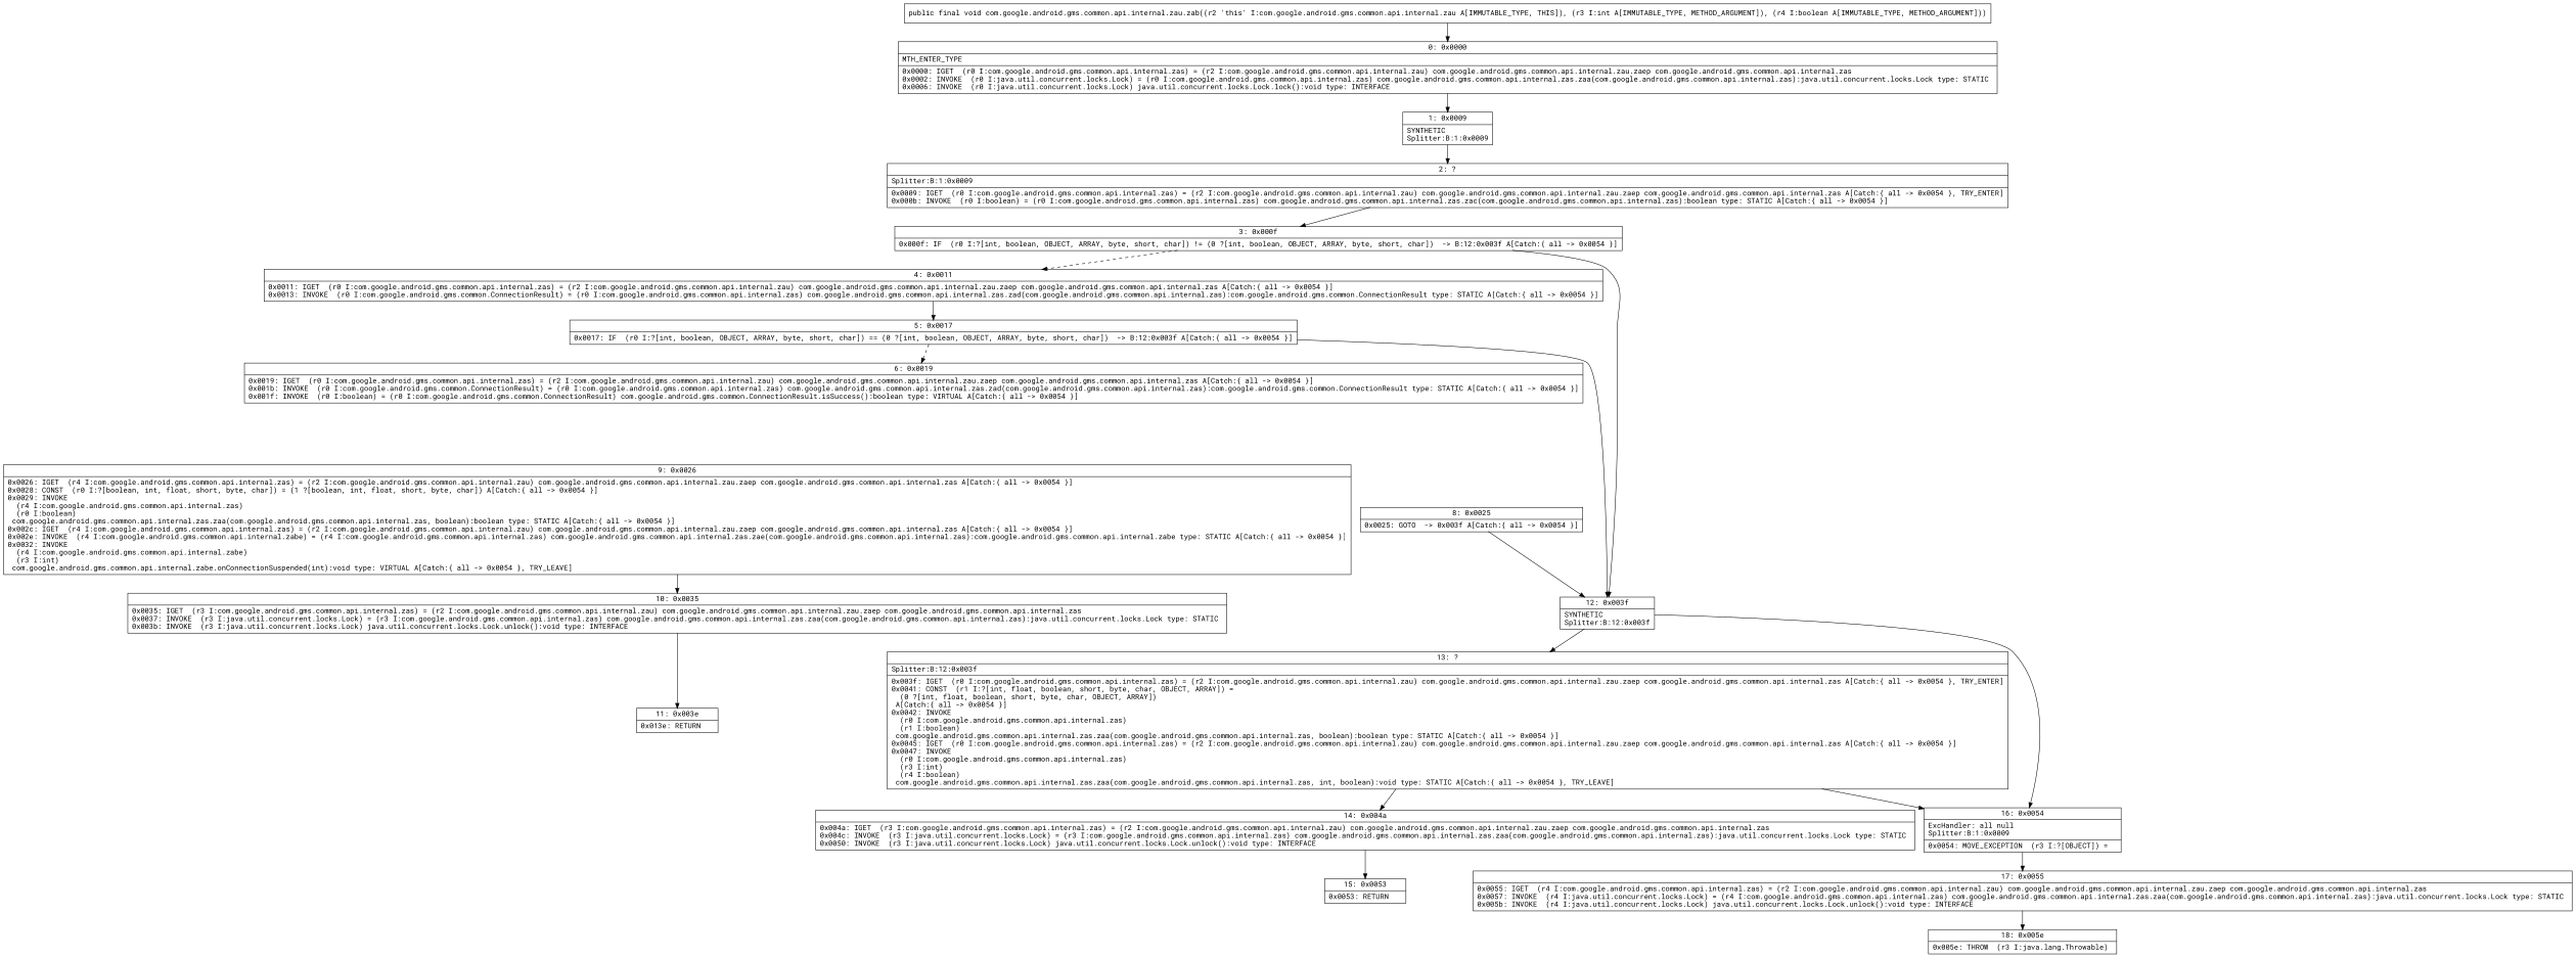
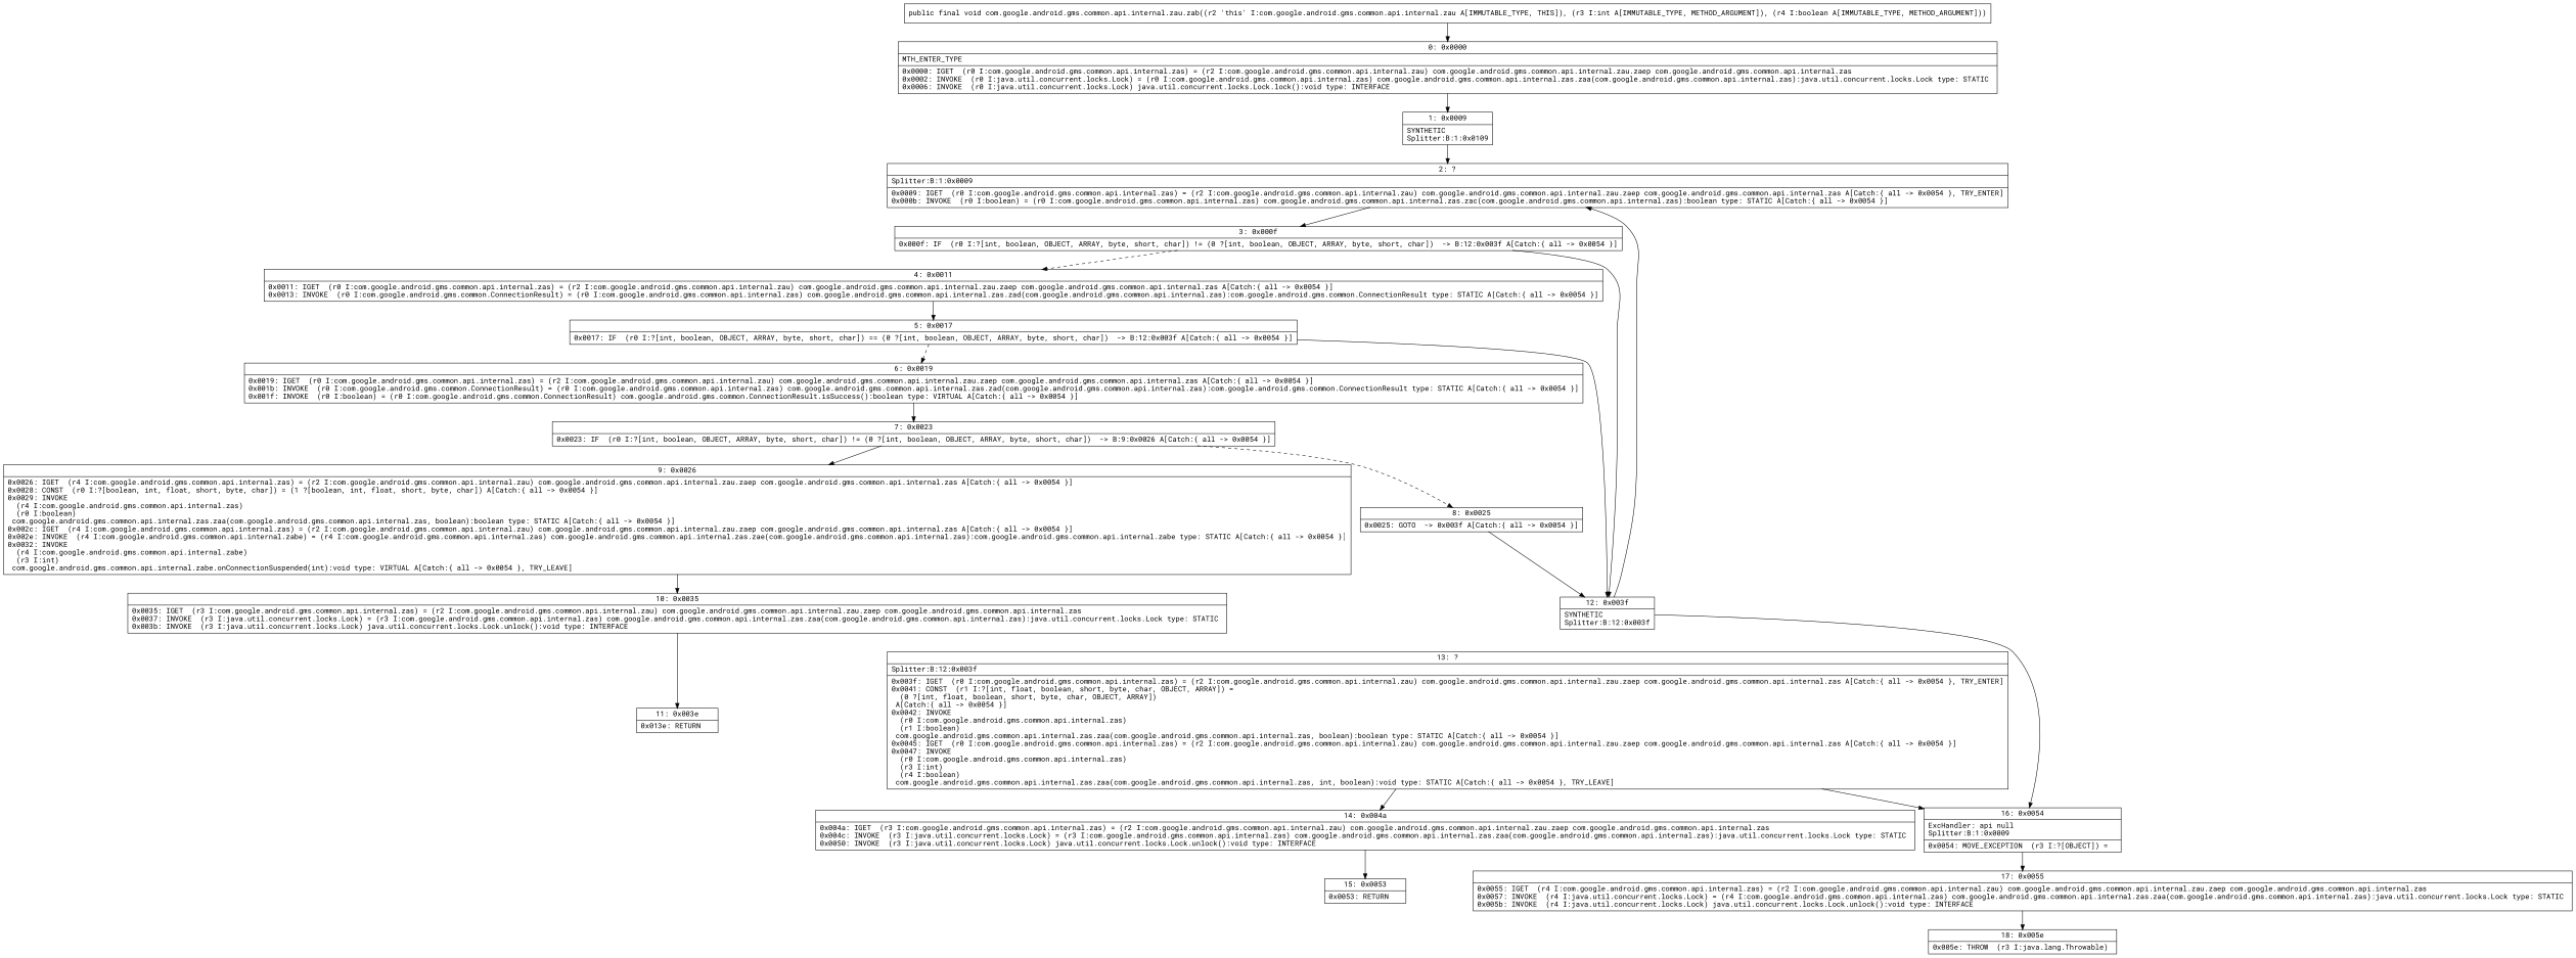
  digraph {
    fontname="Roboto Mono"
    node [fontname="Roboto Mono" shape=record]
    edge [fontname="Roboto Mono"]
    n1 [label="{0\:\ 0x0000|MTH_ENTER_TYPE\l|0x0000: IGET  (r0 I:com.google.android.gms.common.api.internal.zas) = (r2 I:com.google.android.gms.common.api.internal.zau) com.google.android.gms.common.api.internal.zau.zaep com.google.android.gms.common.api.internal.zas \l0x0002: INVOKE  (r0 I:java.util.concurrent.locks.Lock) = (r0 I:com.google.android.gms.common.api.internal.zas) com.google.android.gms.common.api.internal.zas.zaa(com.google.android.gms.common.api.internal.zas):java.util.concurrent.locks.Lock type: STATIC \l0x0006: INVOKE  (r0 I:java.util.concurrent.locks.Lock) java.util.concurrent.locks.Lock.lock():void type: INTERFACE \l}"]
-   n2 [label="{1\:\ 0x0009|SYNTHETIC\lSplitter:B:1:0x0009\l}"]
+   n2 [label="{1\:\ 0x0009|SYNTHETIC\lSplitter:B:1:0x0109\l}"]
    n3 [label="{2\:\ ?|Splitter:B:1:0x0009\l|0x0009: IGET  (r0 I:com.google.android.gms.common.api.internal.zas) = (r2 I:com.google.android.gms.common.api.internal.zau) com.google.android.gms.common.api.internal.zau.zaep com.google.android.gms.common.api.internal.zas A[Catch:\{ all \-\> 0x0054 \}, TRY_ENTER]\l0x000b: INVOKE  (r0 I:boolean) = (r0 I:com.google.android.gms.common.api.internal.zas) com.google.android.gms.common.api.internal.zas.zac(com.google.android.gms.common.api.internal.zas):boolean type: STATIC A[Catch:\{ all \-\> 0x0054 \}]\l}"]
    n4 [label="{3\:\ 0x000f|0x000f: IF  (r0 I:?[int, boolean, OBJECT, ARRAY, byte, short, char]) != (0 ?[int, boolean, OBJECT, ARRAY, byte, short, char])  \-\> B:12:0x003f A[Catch:\{ all \-\> 0x0054 \}]\l}"]
-   n5 [label="{16\:\ 0x0054|ExcHandler: all null\lSplitter:B:1:0x0009\l|0x0054: MOVE_EXCEPTION  (r3 I:?[OBJECT]) =  \l}"]
+   n5 [label="{16\:\ 0x0054|ExcHandler: api null\lSplitter:B:1:0x0009\l|0x0054: MOVE_EXCEPTION  (r3 I:?[OBJECT]) =  \l}"]
    n6 [label="{17\:\ 0x0055|0x0055: IGET  (r4 I:com.google.android.gms.common.api.internal.zas) = (r2 I:com.google.android.gms.common.api.internal.zau) com.google.android.gms.common.api.internal.zau.zaep com.google.android.gms.common.api.internal.zas \l0x0057: INVOKE  (r4 I:java.util.concurrent.locks.Lock) = (r4 I:com.google.android.gms.common.api.internal.zas) com.google.android.gms.common.api.internal.zas.zaa(com.google.android.gms.common.api.internal.zas):java.util.concurrent.locks.Lock type: STATIC \l0x005b: INVOKE  (r4 I:java.util.concurrent.locks.Lock) java.util.concurrent.locks.Lock.unlock():void type: INTERFACE \l}"]
    n7 [label="{4\:\ 0x0011|0x0011: IGET  (r0 I:com.google.android.gms.common.api.internal.zas) = (r2 I:com.google.android.gms.common.api.internal.zau) com.google.android.gms.common.api.internal.zau.zaep com.google.android.gms.common.api.internal.zas A[Catch:\{ all \-\> 0x0054 \}]\l0x0013: INVOKE  (r0 I:com.google.android.gms.common.ConnectionResult) = (r0 I:com.google.android.gms.common.api.internal.zas) com.google.android.gms.common.api.internal.zas.zad(com.google.android.gms.common.api.internal.zas):com.google.android.gms.common.ConnectionResult type: STATIC A[Catch:\{ all \-\> 0x0054 \}]\l}"]
    n8 [label="{12\:\ 0x003f|SYNTHETIC\lSplitter:B:12:0x003f\l}"]
    n9 [label="{5\:\ 0x0017|0x0017: IF  (r0 I:?[int, boolean, OBJECT, ARRAY, byte, short, char]) == (0 ?[int, boolean, OBJECT, ARRAY, byte, short, char])  \-\> B:12:0x003f A[Catch:\{ all \-\> 0x0054 \}]\l}"]
    n10 [label="{13\:\ ?|Splitter:B:12:0x003f\l|0x003f: IGET  (r0 I:com.google.android.gms.common.api.internal.zas) = (r2 I:com.google.android.gms.common.api.internal.zau) com.google.android.gms.common.api.internal.zau.zaep com.google.android.gms.common.api.internal.zas A[Catch:\{ all \-\> 0x0054 \}, TRY_ENTER]\l0x0041: CONST  (r1 I:?[int, float, boolean, short, byte, char, OBJECT, ARRAY]) = \l  (0 ?[int, float, boolean, short, byte, char, OBJECT, ARRAY])\l A[Catch:\{ all \-\> 0x0054 \}]\l0x0042: INVOKE  \l  (r0 I:com.google.android.gms.common.api.internal.zas)\l  (r1 I:boolean)\l com.google.android.gms.common.api.internal.zas.zaa(com.google.android.gms.common.api.internal.zas, boolean):boolean type: STATIC A[Catch:\{ all \-\> 0x0054 \}]\l0x0045: IGET  (r0 I:com.google.android.gms.common.api.internal.zas) = (r2 I:com.google.android.gms.common.api.internal.zau) com.google.android.gms.common.api.internal.zau.zaep com.google.android.gms.common.api.internal.zas A[Catch:\{ all \-\> 0x0054 \}]\l0x0047: INVOKE  \l  (r0 I:com.google.android.gms.common.api.internal.zas)\l  (r3 I:int)\l  (r4 I:boolean)\l com.google.android.gms.common.api.internal.zas.zaa(com.google.android.gms.common.api.internal.zas, int, boolean):void type: STATIC A[Catch:\{ all \-\> 0x0054 \}, TRY_LEAVE]\l}"]
    n11 [label="{6\:\ 0x0019|0x0019: IGET  (r0 I:com.google.android.gms.common.api.internal.zas) = (r2 I:com.google.android.gms.common.api.internal.zau) com.google.android.gms.common.api.internal.zau.zaep com.google.android.gms.common.api.internal.zas A[Catch:\{ all \-\> 0x0054 \}]\l0x001b: INVOKE  (r0 I:com.google.android.gms.common.ConnectionResult) = (r0 I:com.google.android.gms.common.api.internal.zas) com.google.android.gms.common.api.internal.zas.zad(com.google.android.gms.common.api.internal.zas):com.google.android.gms.common.ConnectionResult type: STATIC A[Catch:\{ all \-\> 0x0054 \}]\l0x001f: INVOKE  (r0 I:boolean) = (r0 I:com.google.android.gms.common.ConnectionResult) com.google.android.gms.common.ConnectionResult.isSuccess():boolean type: VIRTUAL A[Catch:\{ all \-\> 0x0054 \}]\l}"]
+   n12 [label="{7\:\ 0x0023|0x0023: IF  (r0 I:?[int, boolean, OBJECT, ARRAY, byte, short, char]) != (0 ?[int, boolean, OBJECT, ARRAY, byte, short, char])  \-\> B:9:0x0026 A[Catch:\{ all \-\> 0x0054 \}]\l}"]
    n13 [label="{8\:\ 0x0025|0x0025: GOTO  \-\> 0x003f A[Catch:\{ all \-\> 0x0054 \}]\l}"]
    n14 [label="{9\:\ 0x0026|0x0026: IGET  (r4 I:com.google.android.gms.common.api.internal.zas) = (r2 I:com.google.android.gms.common.api.internal.zau) com.google.android.gms.common.api.internal.zau.zaep com.google.android.gms.common.api.internal.zas A[Catch:\{ all \-\> 0x0054 \}]\l0x0028: CONST  (r0 I:?[boolean, int, float, short, byte, char]) = (1 ?[boolean, int, float, short, byte, char]) A[Catch:\{ all \-\> 0x0054 \}]\l0x0029: INVOKE  \l  (r4 I:com.google.android.gms.common.api.internal.zas)\l  (r0 I:boolean)\l com.google.android.gms.common.api.internal.zas.zaa(com.google.android.gms.common.api.internal.zas, boolean):boolean type: STATIC A[Catch:\{ all \-\> 0x0054 \}]\l0x002c: IGET  (r4 I:com.google.android.gms.common.api.internal.zas) = (r2 I:com.google.android.gms.common.api.internal.zau) com.google.android.gms.common.api.internal.zau.zaep com.google.android.gms.common.api.internal.zas A[Catch:\{ all \-\> 0x0054 \}]\l0x002e: INVOKE  (r4 I:com.google.android.gms.common.api.internal.zabe) = (r4 I:com.google.android.gms.common.api.internal.zas) com.google.android.gms.common.api.internal.zas.zae(com.google.android.gms.common.api.internal.zas):com.google.android.gms.common.api.internal.zabe type: STATIC A[Catch:\{ all \-\> 0x0054 \}]\l0x0032: INVOKE  \l  (r4 I:com.google.android.gms.common.api.internal.zabe)\l  (r3 I:int)\l com.google.android.gms.common.api.internal.zabe.onConnectionSuspended(int):void type: VIRTUAL A[Catch:\{ all \-\> 0x0054 \}, TRY_LEAVE]\l}"]
    n15 [label="{10\:\ 0x0035|0x0035: IGET  (r3 I:com.google.android.gms.common.api.internal.zas) = (r2 I:com.google.android.gms.common.api.internal.zau) com.google.android.gms.common.api.internal.zau.zaep com.google.android.gms.common.api.internal.zas \l0x0037: INVOKE  (r3 I:java.util.concurrent.locks.Lock) = (r3 I:com.google.android.gms.common.api.internal.zas) com.google.android.gms.common.api.internal.zas.zaa(com.google.android.gms.common.api.internal.zas):java.util.concurrent.locks.Lock type: STATIC \l0x003b: INVOKE  (r3 I:java.util.concurrent.locks.Lock) java.util.concurrent.locks.Lock.unlock():void type: INTERFACE \l}"]
    n16 [label="{11\:\ 0x003e|0x013e: RETURN   \l}"]
    n17 [label="{14\:\ 0x004a|0x004a: IGET  (r3 I:com.google.android.gms.common.api.internal.zas) = (r2 I:com.google.android.gms.common.api.internal.zau) com.google.android.gms.common.api.internal.zau.zaep com.google.android.gms.common.api.internal.zas \l0x004c: INVOKE  (r3 I:java.util.concurrent.locks.Lock) = (r3 I:com.google.android.gms.common.api.internal.zas) com.google.android.gms.common.api.internal.zas.zaa(com.google.android.gms.common.api.internal.zas):java.util.concurrent.locks.Lock type: STATIC \l0x0050: INVOKE  (r3 I:java.util.concurrent.locks.Lock) java.util.concurrent.locks.Lock.unlock():void type: INTERFACE \l}"]
    n18 [label="{15\:\ 0x0053|0x0053: RETURN   \l}"]
    n19 [label="{18\:\ 0x005e|0x005e: THROW  (r3 I:java.lang.Throwable) \l}"]
    n20 [label="{public final void com.google.android.gms.common.api.internal.zau.zab((r2 'this' I:com.google.android.gms.common.api.internal.zau A[IMMUTABLE_TYPE, THIS]), (r3 I:int A[IMMUTABLE_TYPE, METHOD_ARGUMENT]), (r4 I:boolean A[IMMUTABLE_TYPE, METHOD_ARGUMENT])) }"]
    n1 -> n2
    n2 -> n3
    n3 -> n4
    n4 -> n7 [style=dashed]
    n4 -> n8
    n5 -> n6
    n6 -> n19
    n7 -> n9
    n8 -> n5
-   n8 -> n10
+   n8 -> n3
    n9 -> n8
    n9 -> n11 [style=dashed]
    n10 -> n5
    n10 -> n17
+   n11 -> n12
+   n12 -> n13 [style=dashed]
+   n12 -> n14
    n13 -> n8
    n14 -> n15
    n15 -> n16
    n17 -> n18
    n20 -> n1
  }
